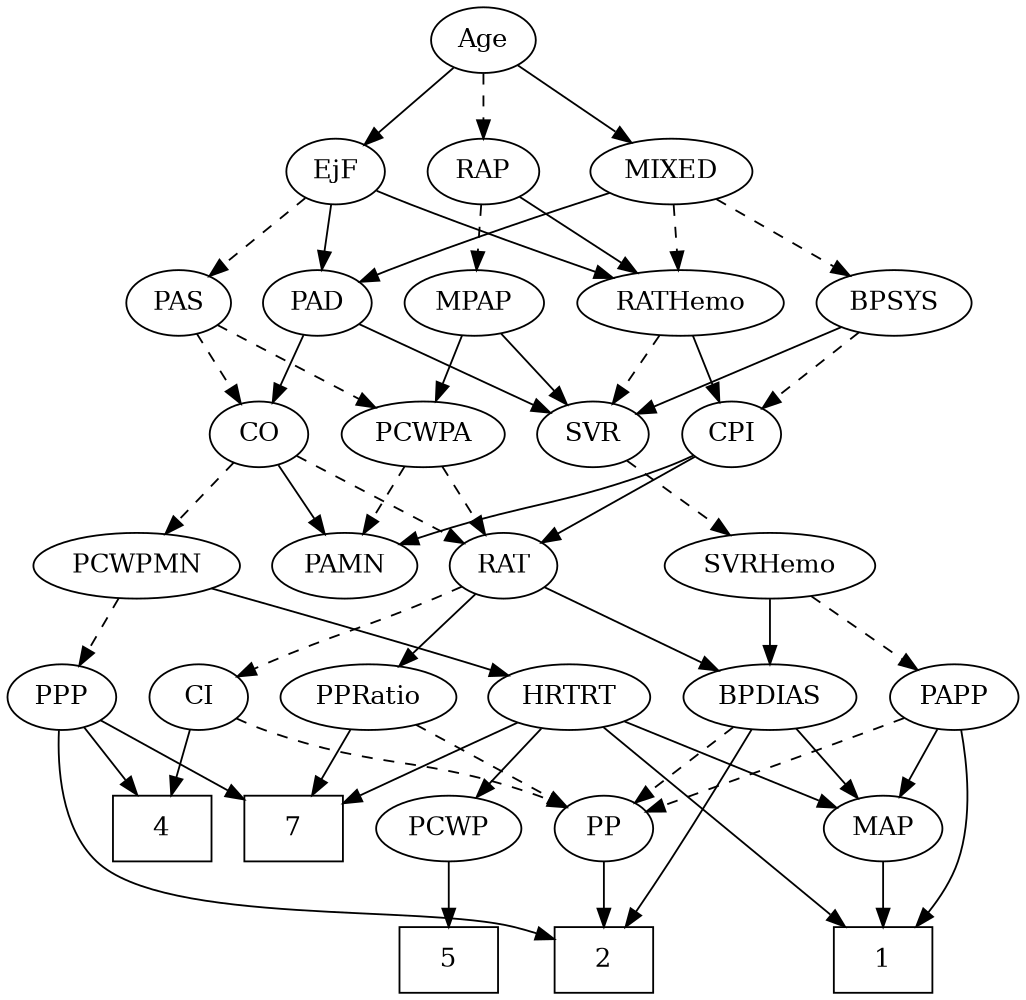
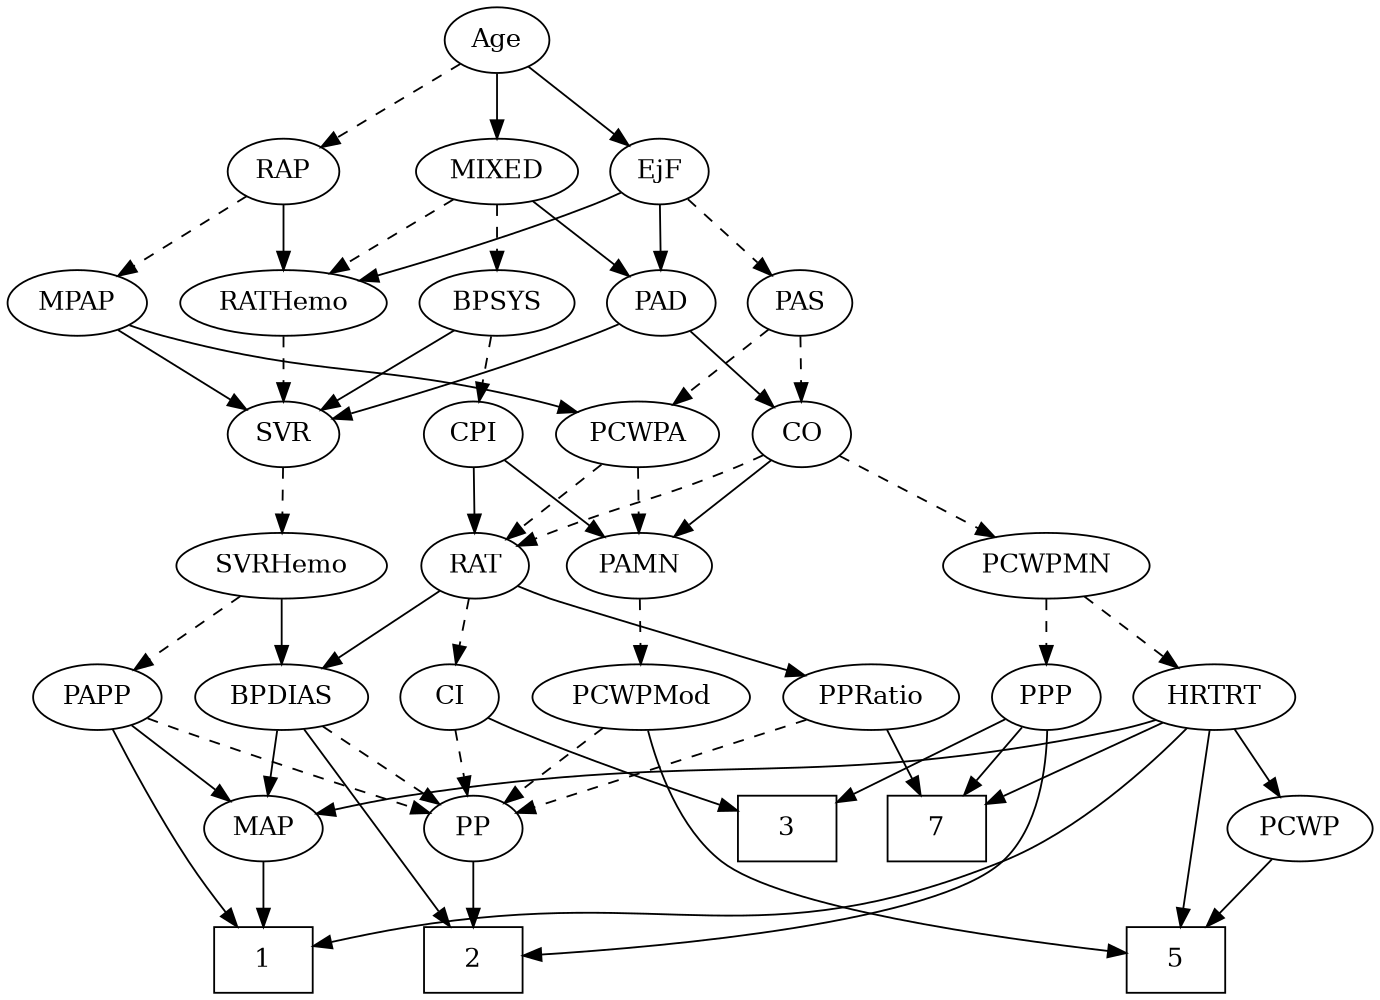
  strict digraph {
    edge [style=solid]
    1 [height=0.5 shape=box width=0.75]
    2 [height=0.5 shape=box width=0.75]
    n3 [height=0.5 label=7 shape=box width=0.75]
-   4 [height=0.5 shape=box width=0.75]
+   4 [height=0.5 shape=box width=0.75 label=3]
    5 [height=0.5 shape=box width=0.75]
    Age [height=0.5 width=0.75]
    EjF [height=0.5 width=0.75]
    RAP [height=0.5 width=0.77632]
    MIXED [height=0.5 width=1.1193]
    PAD [height=0.5 width=0.79437]
    PAS [height=0.5 width=0.75]
    RATHemo [height=0.5 width=1.3721]
    MPAP [height=0.5 width=0.97491]
    BPSYS [height=0.5 width=1.0471]
    SVR [height=0.5 width=0.77632]
    CO [height=0.5 width=0.75]
    PCWPA [height=0.5 width=1.1555]
    CPI [height=0.5 width=0.75]
    SVRHemo [height=0.5 width=1.3902]
    PAMN [height=0.5 width=1.011]
    RAT [height=0.5 width=0.75827]
    PCWPMN [height=0.5 width=1.3902]
    BPDIAS [height=0.5 width=1.1735]
    PAPP [height=0.5 width=0.88464]
+   PCWPMod [height=0.5 width=1.4443]
    PPRatio [height=0.5 width=1.1013]
    CI [height=0.5 width=0.75]
    PPP [height=0.5 width=0.75]
    HRTRT [height=0.5 width=1.1013]
    PP [height=0.5 width=0.75]
    MAP [height=0.5 width=0.84854]
    PCWP [height=0.5 width=0.97491]
    Age -> EjF
    Age -> RAP [style=dashed]
    Age -> MIXED
    EjF -> PAD
    EjF -> PAS [style=dashed]
    EjF -> RATHemo
    RAP -> RATHemo
    RAP -> MPAP [style=dashed]
    MIXED -> PAD
    MIXED -> RATHemo [style=dashed]
    MIXED -> BPSYS [style=dashed]
    PAD -> SVR
    PAD -> CO
    PAS -> CO [style=dashed]
    PAS -> PCWPA [style=dashed]
    RATHemo -> SVR [style=dashed]
-   RATHemo -> CPI
    MPAP -> SVR
    MPAP -> PCWPA
    BPSYS -> SVR
    BPSYS -> CPI [style=dashed]
    SVR -> SVRHemo [style=dashed]
    CO -> PAMN
    CO -> RAT [style=dashed]
    CO -> PCWPMN [style=dashed]
    PCWPA -> PAMN [style=dashed]
    PCWPA -> RAT [style=dashed]
    CPI -> PAMN
    CPI -> RAT
    SVRHemo -> BPDIAS
    SVRHemo -> PAPP [style=dashed]
+   PAMN -> PCWPMod [style=dashed]
    RAT -> BPDIAS
    RAT -> PPRatio
    RAT -> CI [style=dashed]
    PCWPMN -> PPP [style=dashed]
-   PCWPMN -> HRTRT
+   PCWPMN -> HRTRT [style=dashed]
    BPDIAS -> 2
    BPDIAS -> PP [style=dashed]
    BPDIAS -> MAP
    PAPP -> 1
    PAPP -> PP [style=dashed]
    PAPP -> MAP
+   PCWPMod -> 5
+   PCWPMod -> PP [style=dashed]
    PPRatio -> n3
    PPRatio -> PP [style=dashed]
    CI -> 4
    CI -> PP [style=dashed]
    PPP -> 2
    PPP -> n3
    PPP -> 4
    HRTRT -> 1
    HRTRT -> n3
+   HRTRT -> 5
    HRTRT -> MAP
    HRTRT -> PCWP
    PP -> 2
    MAP -> 1
    PCWP -> 5
  }
